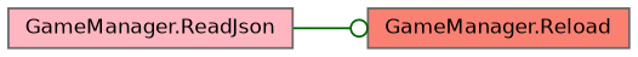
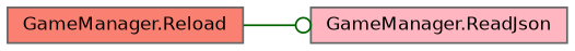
  digraph {
    rankdir=LR
    node [fontname=Helvetica fontsize=10 shape=box style=filled]
    n1 [color=gray40 fillcolor=lightpink fontcolor=black height=0.2 label="GameManager.ReadJson" width=0.4]
    n2 [color=grey40 fillcolor=salmon height=0.2 label="GameManager.Reload" width=0.4]
-   n1 -> n2 [color=darkgreen fontname=Helvetica fontsize=10 labelfontname=Helvetica labelfontsize=10 style=solid arrowhead=odot]
+   n2 -> n1 [color=darkgreen fontname=Helvetica fontsize=10 labelfontname=Helvetica labelfontsize=10 style=solid arrowhead=odot]
  }
